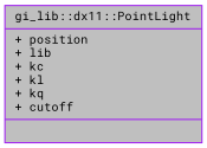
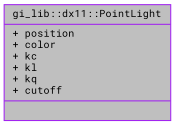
  digraph {
    fontname="Roboto Mono"
-   n1 [color=purple fillcolor=grey75 fontcolor=black fontname="Roboto Mono" fontsize=10 height=0.2 label="{gi_lib::dx11::PointLight\n|+ position\l+ lib\l+ kc\l+ kl\l+ kq\l+ cutoff\l|}" shape=record style=filled width=0.4]
+   n1 [color=purple fillcolor=grey75 fontcolor=black fontname="Roboto Mono" fontsize=10 height=0.2 label="{gi_lib::dx11::PointLight\n|+ position\l+ color\l+ kc\l+ kl\l+ kq\l+ cutoff\l|}" shape=record style=filled width=0.4]
  }
